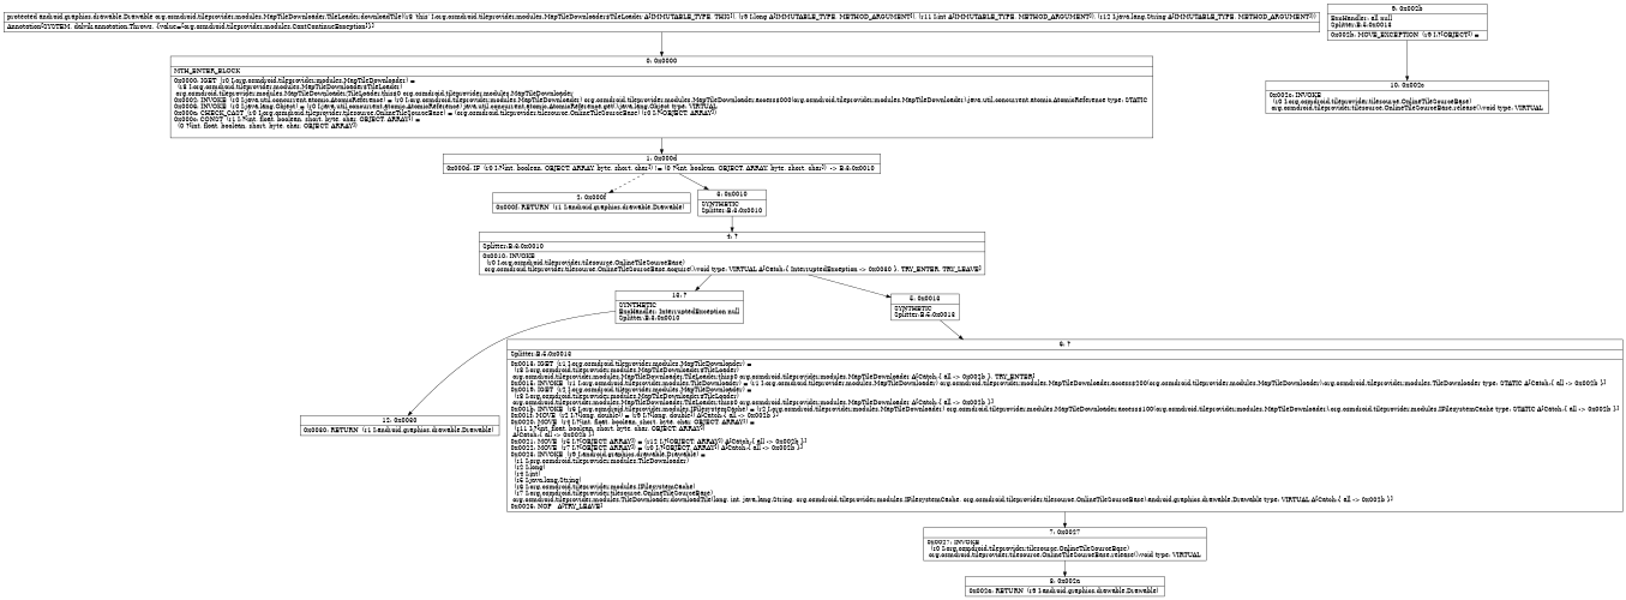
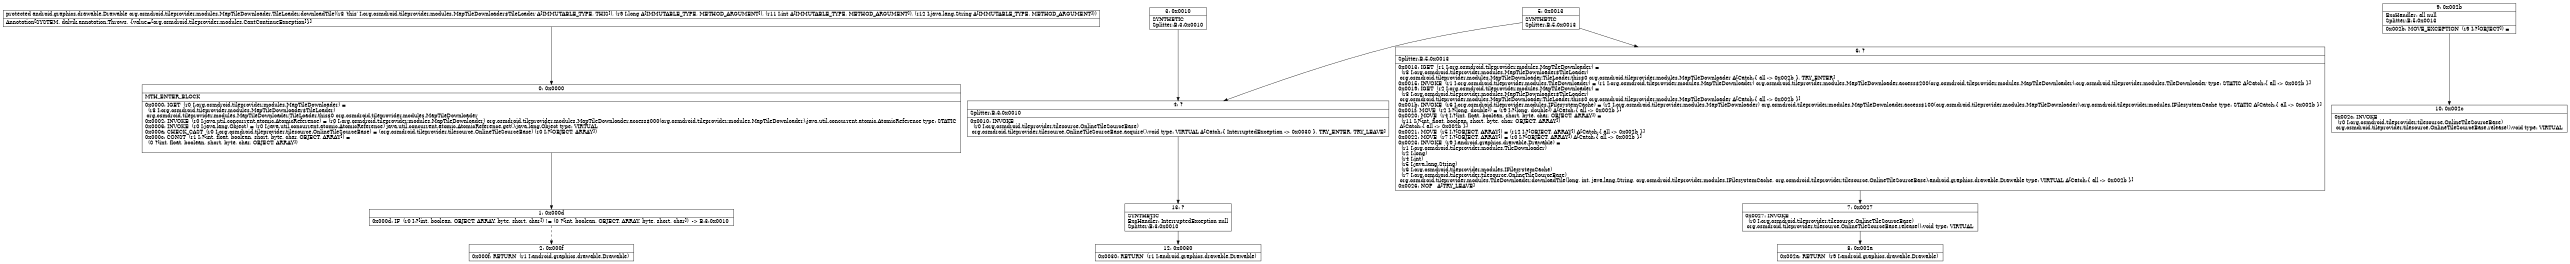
  digraph {
    node [shape=record]
    n1 [label="{0\:\ 0x0000|MTH_ENTER_BLOCK\l|0x0000: IGET  (r0 I:org.osmdroid.tileprovider.modules.MapTileDownloader) = \l  (r8 I:org.osmdroid.tileprovider.modules.MapTileDownloader$TileLoader)\l org.osmdroid.tileprovider.modules.MapTileDownloader.TileLoader.this$0 org.osmdroid.tileprovider.modules.MapTileDownloader \l0x0002: INVOKE  (r0 I:java.util.concurrent.atomic.AtomicReference) = (r0 I:org.osmdroid.tileprovider.modules.MapTileDownloader) org.osmdroid.tileprovider.modules.MapTileDownloader.access$000(org.osmdroid.tileprovider.modules.MapTileDownloader):java.util.concurrent.atomic.AtomicReference type: STATIC \l0x0006: INVOKE  (r0 I:java.lang.Object) = (r0 I:java.util.concurrent.atomic.AtomicReference) java.util.concurrent.atomic.AtomicReference.get():java.lang.Object type: VIRTUAL \l0x000a: CHECK_CAST  (r0 I:org.osmdroid.tileprovider.tilesource.OnlineTileSourceBase) = (org.osmdroid.tileprovider.tilesource.OnlineTileSourceBase) (r0 I:?[OBJECT, ARRAY]) \l0x000c: CONST  (r1 I:?[int, float, boolean, short, byte, char, OBJECT, ARRAY]) = \l  (0 ?[int, float, boolean, short, byte, char, OBJECT, ARRAY])\l \l}"]
    n2 [label="{1\:\ 0x000d|0x000d: IF  (r0 I:?[int, boolean, OBJECT, ARRAY, byte, short, char]) != (0 ?[int, boolean, OBJECT, ARRAY, byte, short, char])  \-\> B:3:0x0010 \l}"]
    n3 [label="{2\:\ 0x000f|0x000f: RETURN  (r1 I:android.graphics.drawable.Drawable) \l}"]
    n4 [label="{3\:\ 0x0010|SYNTHETIC\lSplitter:B:3:0x0010\l}"]
    n5 [label="{4\:\ ?|Splitter:B:3:0x0010\l|0x0010: INVOKE  \l  (r0 I:org.osmdroid.tileprovider.tilesource.OnlineTileSourceBase)\l org.osmdroid.tileprovider.tilesource.OnlineTileSourceBase.acquire():void type: VIRTUAL A[Catch:\{ InterruptedException \-\> 0x0030 \}, TRY_ENTER, TRY_LEAVE]\l}"]
    n6 [label="{13\:\ ?|SYNTHETIC\lExcHandler: InterruptedException null\lSplitter:B:3:0x0010\l}"]
    n7 [label="{5\:\ 0x0013|SYNTHETIC\lSplitter:B:5:0x0013\l}"]
    n8 [label="{12\:\ 0x0030|0x0030: RETURN  (r1 I:android.graphics.drawable.Drawable) \l}"]
    n9 [label="{6\:\ ?|Splitter:B:5:0x0013\l|0x0013: IGET  (r1 I:org.osmdroid.tileprovider.modules.MapTileDownloader) = \l  (r8 I:org.osmdroid.tileprovider.modules.MapTileDownloader$TileLoader)\l org.osmdroid.tileprovider.modules.MapTileDownloader.TileLoader.this$0 org.osmdroid.tileprovider.modules.MapTileDownloader A[Catch:\{ all \-\> 0x002b \}, TRY_ENTER]\l0x0015: INVOKE  (r1 I:org.osmdroid.tileprovider.modules.TileDownloader) = (r1 I:org.osmdroid.tileprovider.modules.MapTileDownloader) org.osmdroid.tileprovider.modules.MapTileDownloader.access$200(org.osmdroid.tileprovider.modules.MapTileDownloader):org.osmdroid.tileprovider.modules.TileDownloader type: STATIC A[Catch:\{ all \-\> 0x002b \}]\l0x0019: IGET  (r2 I:org.osmdroid.tileprovider.modules.MapTileDownloader) = \l  (r8 I:org.osmdroid.tileprovider.modules.MapTileDownloader$TileLoader)\l org.osmdroid.tileprovider.modules.MapTileDownloader.TileLoader.this$0 org.osmdroid.tileprovider.modules.MapTileDownloader A[Catch:\{ all \-\> 0x002b \}]\l0x001b: INVOKE  (r6 I:org.osmdroid.tileprovider.modules.IFilesystemCache) = (r2 I:org.osmdroid.tileprovider.modules.MapTileDownloader) org.osmdroid.tileprovider.modules.MapTileDownloader.access$100(org.osmdroid.tileprovider.modules.MapTileDownloader):org.osmdroid.tileprovider.modules.IFilesystemCache type: STATIC A[Catch:\{ all \-\> 0x002b \}]\l0x001f: MOVE  (r2 I:?[long, double]) = (r9 I:?[long, double]) A[Catch:\{ all \-\> 0x002b \}]\l0x0020: MOVE  (r4 I:?[int, float, boolean, short, byte, char, OBJECT, ARRAY]) = \l  (r11 I:?[int, float, boolean, short, byte, char, OBJECT, ARRAY])\l A[Catch:\{ all \-\> 0x002b \}]\l0x0021: MOVE  (r5 I:?[OBJECT, ARRAY]) = (r12 I:?[OBJECT, ARRAY]) A[Catch:\{ all \-\> 0x002b \}]\l0x0022: MOVE  (r7 I:?[OBJECT, ARRAY]) = (r0 I:?[OBJECT, ARRAY]) A[Catch:\{ all \-\> 0x002b \}]\l0x0023: INVOKE  (r9 I:android.graphics.drawable.Drawable) = \l  (r1 I:org.osmdroid.tileprovider.modules.TileDownloader)\l  (r2 I:long)\l  (r4 I:int)\l  (r5 I:java.lang.String)\l  (r6 I:org.osmdroid.tileprovider.modules.IFilesystemCache)\l  (r7 I:org.osmdroid.tileprovider.tilesource.OnlineTileSourceBase)\l org.osmdroid.tileprovider.modules.TileDownloader.downloadTile(long, int, java.lang.String, org.osmdroid.tileprovider.modules.IFilesystemCache, org.osmdroid.tileprovider.tilesource.OnlineTileSourceBase):android.graphics.drawable.Drawable type: VIRTUAL A[Catch:\{ all \-\> 0x002b \}]\l0x0026: NOP   A[TRY_LEAVE]\l}"]
    n10 [label="{7\:\ 0x0027|0x0027: INVOKE  \l  (r0 I:org.osmdroid.tileprovider.tilesource.OnlineTileSourceBase)\l org.osmdroid.tileprovider.tilesource.OnlineTileSourceBase.release():void type: VIRTUAL \l}"]
    n11 [label="{9\:\ 0x002b|ExcHandler: all null\lSplitter:B:5:0x0013\l|0x002b: MOVE_EXCEPTION  (r9 I:?[OBJECT]) =  \l}"]
    n12 [label="{10\:\ 0x002c|0x002c: INVOKE  \l  (r0 I:org.osmdroid.tileprovider.tilesource.OnlineTileSourceBase)\l org.osmdroid.tileprovider.tilesource.OnlineTileSourceBase.release():void type: VIRTUAL \l}"]
    n13 [label="{8\:\ 0x002a|0x002a: RETURN  (r9 I:android.graphics.drawable.Drawable) \l}"]
    n14 [label="{protected android.graphics.drawable.Drawable org.osmdroid.tileprovider.modules.MapTileDownloader.TileLoader.downloadTile((r8 'this' I:org.osmdroid.tileprovider.modules.MapTileDownloader$TileLoader A[IMMUTABLE_TYPE, THIS]), (r9 I:long A[IMMUTABLE_TYPE, METHOD_ARGUMENT]), (r11 I:int A[IMMUTABLE_TYPE, METHOD_ARGUMENT]), (r12 I:java.lang.String A[IMMUTABLE_TYPE, METHOD_ARGUMENT]))  | Annotation[SYSTEM, dalvik.annotation.Throws, \{value=[org.osmdroid.tileprovider.modules.CantContinueException]\}]\l}"]
    n1 -> n2
    n2 -> n3 [style=dashed]
-   n2 -> n4
    n4 -> n5
    n5 -> n6
-   n5 -> n7
+   n7 -> n5
    n6 -> n8
    n7 -> n9
    n9 -> n10
    n10 -> n13
    n11 -> n12
    n14 -> n1
  }
